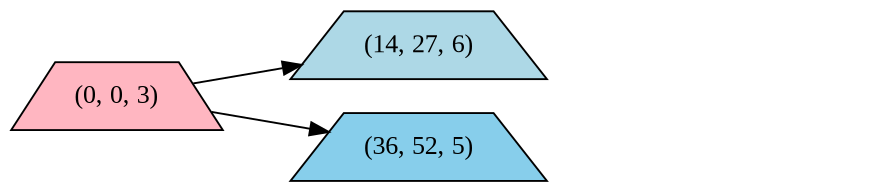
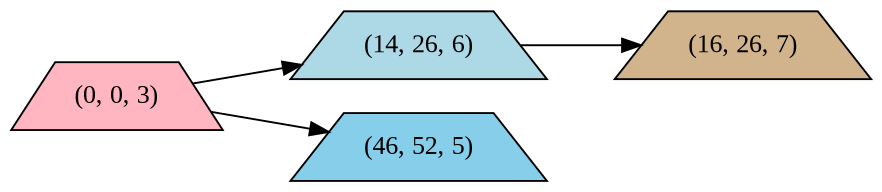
  digraph {
    fontname="Liberation Serif"
    rankdir=LR
    node [fontname="Liberation Serif" shape=trapezium style=filled]
    edge [fontname="Liberation Serif"]
    n1 [fillcolor=lightpink label="(0, 0, 3)"]
-   "(14, 27, 6)" [fillcolor=lightblue]
-   "(46, 52, 5)" [fillcolor=skyblue label="(36, 52, 5)"]
+   "(14, 27, 6)" [fillcolor=lightblue label="(14, 26, 6)"]
+   "(46, 52, 5)" [fillcolor=skyblue]
+   "(16, 26, 7)" [fillcolor=tan]
    n1 -> "(14, 27, 6)"
    n1 -> "(46, 52, 5)"
+   "(14, 27, 6)" -> "(16, 26, 7)"
  }
